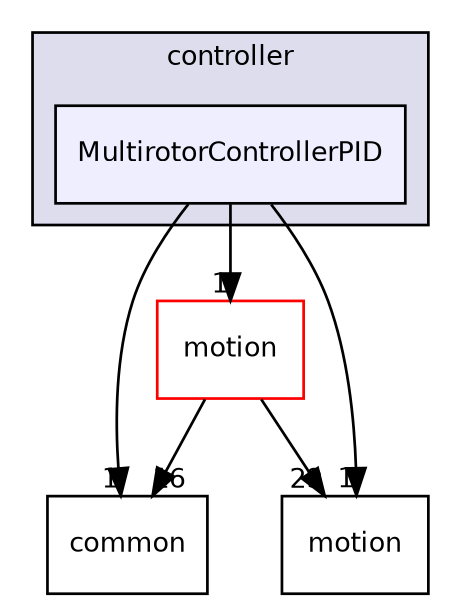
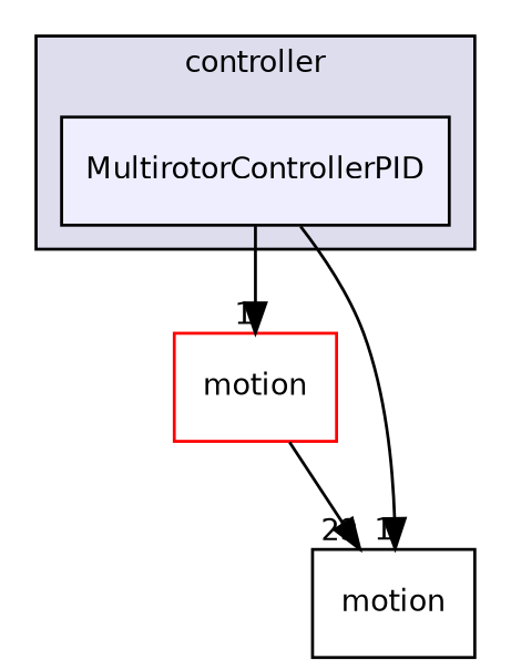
  digraph {
    compound=true
    node [fontname=Helvetica fontsize=10 shape=box]
    edge [headlabel=1 labeldistance=1.5 labelfontname=Helvetica labelfontsize=10]
    n1 [fillcolor="#eeeeff" label=MultirotorControllerPID pencolor=black style=filled]
    n2 [color=red fillcolor=white label=motion style=filled]
-   n3 [label=common]
    n4 [label=motion]
    subgraph cluster_1 {
      bgcolor="#ddddee"
      fontname=Helvetica
      fontsize=10
      label=controller
      pencolor=black
      n1
    }
    n1 -> n2
-   n1 -> n3
    n1 -> n4
-   n2 -> n3 [headlabel=16]
    n2 -> n4 [headlabel=29]
  }
